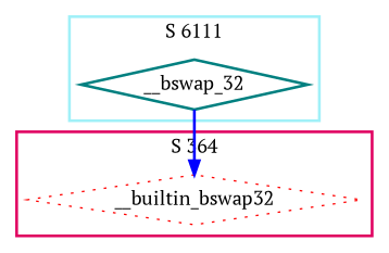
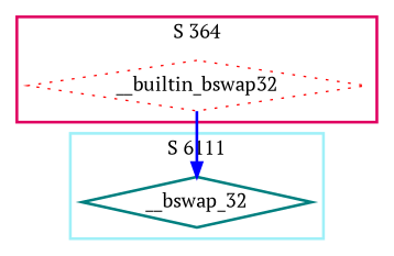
  digraph {
    fontname="PT Serif"
    node [shape=diamond fontname="PT Serif"]
    n1 [color=red label=__builtin_bswap32 style=dotted]
    n2 [color=teal label=__bswap_32 style=bold]
    subgraph cluster_1 {
      color="#E00060"
      label="S 364"
      style=bold
      n1
    }
    subgraph cluster_2 {
      color="#A0F0F8"
      label="S 6111"
      style=bold
      n2
    }
-   n2 -> n1 [color=blue style=bold fontname="PT Serif"]
+   n1 -> n2 [color=blue style=bold fontname="PT Serif"]
  }
